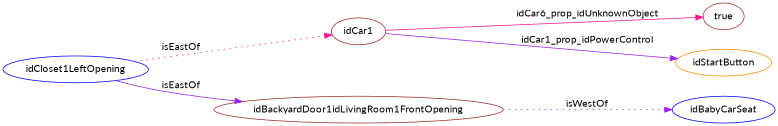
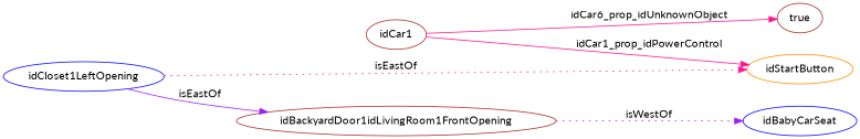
  strict digraph {
    fontname=Lato
    rankdir=LR
    node [color=brown fontname=Lato]
    edge [color=purple edge_type=relationship fontname=Lato style=solid]
    idCloset1LeftOpening [color=blue node_type=entity_node root=root]
    idCar1
    idBackyardDoor1idLivingRoom1FrontOpening
    idStartButton [color=darkorange]
    true
    idBabyCarSeat [color=blue]
-   idCloset1LeftOpening -> idCar1 [color=deeppink label=isEastOf style=dotted]
+   idCloset1LeftOpening -> idStartButton [color=deeppink label=isEastOf style=dotted]
    idCloset1LeftOpening -> idBackyardDoor1idLivingRoom1FrontOpening [label=isEastOf]
-   idCar1 -> idStartButton [edge_type=property label=idCar1_prop_idPowerControl]
+   idCar1 -> idStartButton [color=deeppink edge_type=property label=idCar1_prop_idPowerControl]
    idCar1 -> true [color=deeppink edge_type=property label=idCar6_prop_idUnknownObject]
    idBackyardDoor1idLivingRoom1FrontOpening -> idBabyCarSeat [label=isWestOf style=dotted]
  }
